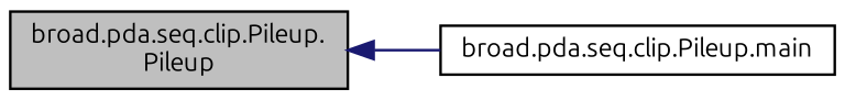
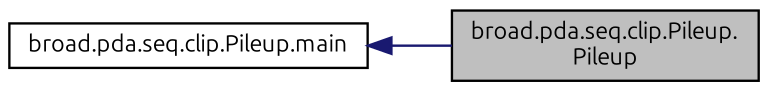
  digraph {
    rankdir=LR
    fontname=Ubuntu
    node [color=black fontname=Ubuntu fontsize=10 shape=record style=filled]
    n1 [fillcolor=grey75 fontcolor=black height=0.2 label="broad.pda.seq.clip.Pileup.\lPileup" width=0.4]
    n2 [fillcolor=white height=0.2 label="broad.pda.seq.clip.Pileup.main" width=0.4]
-   n1 -> n2 [color=midnightblue dir=back fontname=Ubuntu fontsize=10 labelfontname=Helvetica labelfontsize=10 style=solid]
+   n2 -> n1 [color=midnightblue dir=back fontname=Ubuntu fontsize=10 labelfontname=Helvetica labelfontsize=10 style=solid]
  }
